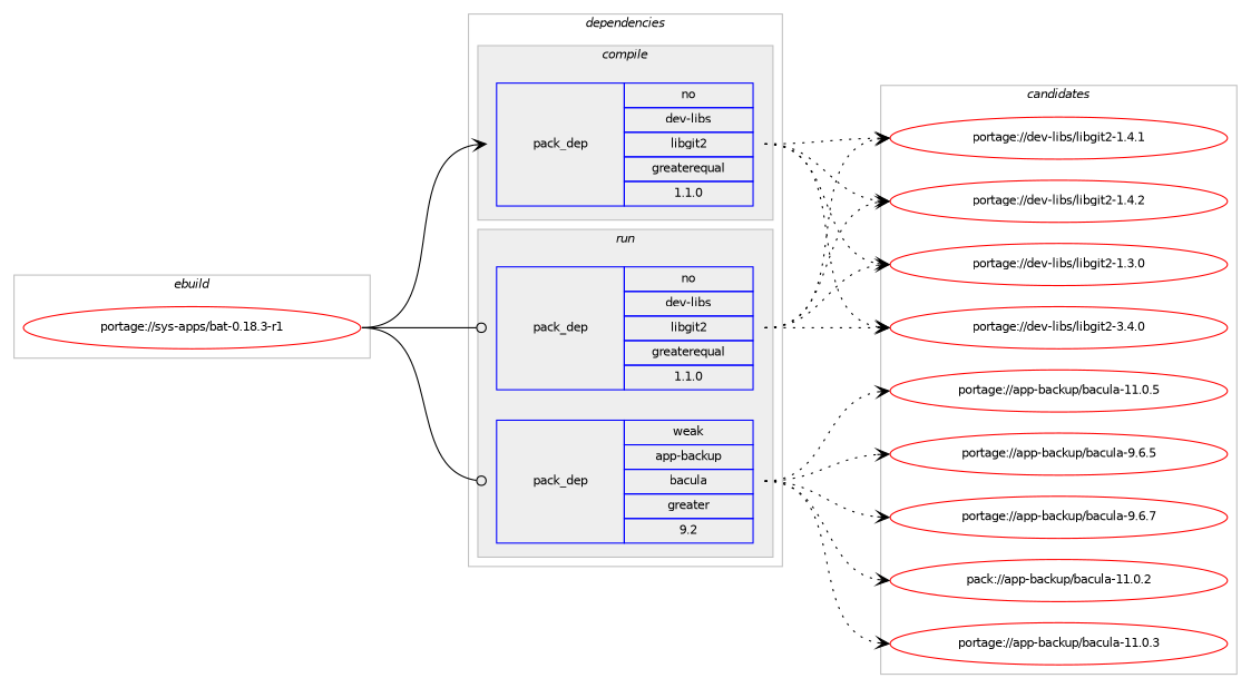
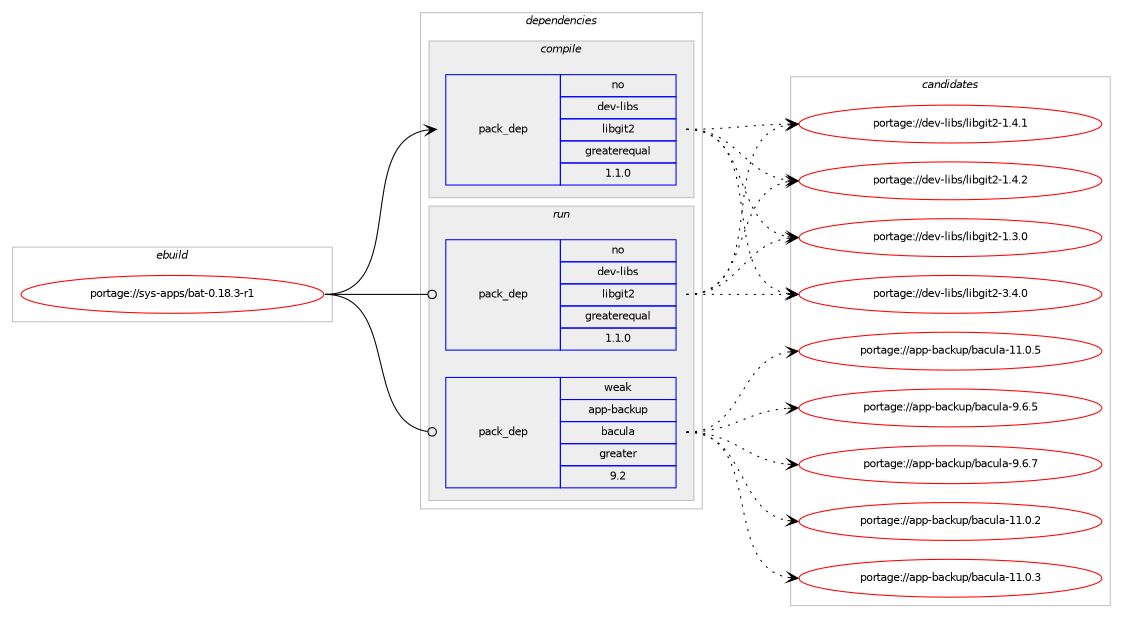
  digraph {
    compound=true
    concentrate=true
    fontname=Helvetica
    fontsize=10
    newrank=true
    rankdir=LR
    ranksep=1.5
    node [color=red fontname=Helvetica fontsize=10]
    edge [arrowhead=vee headport=w style=dotted tailport=e weight=100]
    n1 [label="portage://sys-apps/bat-0.18.3-r1" width=4]
    n2 [color=blue label=<<TABLE BORDER="0" CELLBORDER="1" CELLSPACING="0" CELLPADDING="4" WIDTH="220"><TR><TD ROWSPAN="6" CELLPADDING="30">pack_dep</TD></TR><TR><TD WIDTH="110">no</TD></TR><TR><TD>dev-libs</TD></TR><TR><TD>libgit2</TD></TR><TR><TD>greaterequal</TD></TR><TR><TD>1.1.0</TD></TR></TABLE>> shape=none]
    n3 [color=blue label=<<TABLE BORDER="0" CELLBORDER="1" CELLSPACING="0" CELLPADDING="4" WIDTH="220"><TR><TD ROWSPAN="6" CELLPADDING="30">pack_dep</TD></TR><TR><TD WIDTH="110">no</TD></TR><TR><TD>dev-libs</TD></TR><TR><TD>libgit2</TD></TR><TR><TD>greaterequal</TD></TR><TR><TD>1.1.0</TD></TR></TABLE>> shape=none]
    n4 [color=blue label=<<TABLE BORDER="0" CELLBORDER="1" CELLSPACING="0" CELLPADDING="4" WIDTH="220"><TR><TD ROWSPAN="6" CELLPADDING="30">pack_dep</TD></TR><TR><TD WIDTH="110">weak</TD></TR><TR><TD>app-backup</TD></TR><TR><TD>bacula</TD></TR><TR><TD>greater</TD></TR><TR><TD>9.2</TD></TR></TABLE>> shape=none]
    n5 [label="portage://dev-libs/libgit2-1.3.0" width=4]
    n6 [label="portage://dev-libs/libgit2-3.4.0" width=4]
    n7 [label="portage://dev-libs/libgit2-1.4.1" width=4]
    n8 [label="portage://dev-libs/libgit2-1.4.2" width=4]
-   n9 [label="pack://app-backup/bacula-11.0.2" width=4]
+   n9 [label="portage://app-backup/bacula-11.0.2" width=4]
    n10 [label="portage://app-backup/bacula-11.0.3" width=4]
    n11 [label="portage://app-backup/bacula-11.0.5" width=4]
    n12 [label="portage://app-backup/bacula-9.6.5" width=4]
    n13 [label="portage://app-backup/bacula-9.6.7" width=4]
    subgraph cluster_1 {
      color=gray
      label=<<i>ebuild</i>>
      rank=same
      n1
    }
    subgraph cluster_2 {
      color=gray
      label=<<i>dependencies</i>>
      subgraph cluster_3 {
        color=gray
        fillcolor="#eeeeee"
        label=<<i>compile</i>>
        style=filled
        subgraph sub_4 {
          color=gray
          fillcolor="#eeeeee"
          label=<<i>compile</i>>
          style=filled
          n2
        }
      }
      subgraph cluster_5 {
        color=gray
        fillcolor="#eeeeee"
        label=<<i>compile and run</i>>
        style=filled
      }
      subgraph cluster_6 {
        color=gray
        fillcolor="#eeeeee"
        label=<<i>run</i>>
        style=filled
        subgraph sub_7 {
          color=gray
          fillcolor="#eeeeee"
          label=<<i>run</i>>
          style=filled
          n3
        }
        subgraph sub_8 {
          color=gray
          fillcolor="#eeeeee"
          label=<<i>run</i>>
          style=filled
          n4
        }
      }
    }
    subgraph cluster_9 {
      color=gray
      label=<<i>candidates</i>>
      rank=same
      subgraph sub_10 {
        color=black
        label=<<i>candidates</i>>
        nodesep=1
        rank=same
        n5
        n6
        n7
        n8
      }
      subgraph sub_11 {
        color=black
        label=<<i>candidates</i>>
        nodesep=1
        rank=same
        n5
        n6
        n7
        n8
      }
      subgraph sub_12 {
        color=black
        label=<<i>candidates</i>>
        nodesep=1
        rank=same
        n9
        n10
        n11
        n12
        n13
      }
    }
    n1 -> n2 [style=solid weight=20]
    n1 -> n3 [arrowhead=odot style=solid weight=20]
    n1 -> n4 [arrowhead=odot style=solid weight=20]
    n2 -> n5
    n2 -> n6
    n2 -> n7
    n2 -> n8
    n3 -> n5
    n3 -> n6
    n3 -> n7
    n3 -> n8
    n4 -> n9
    n4 -> n10
    n4 -> n11
    n4 -> n12
    n4 -> n13
  }
